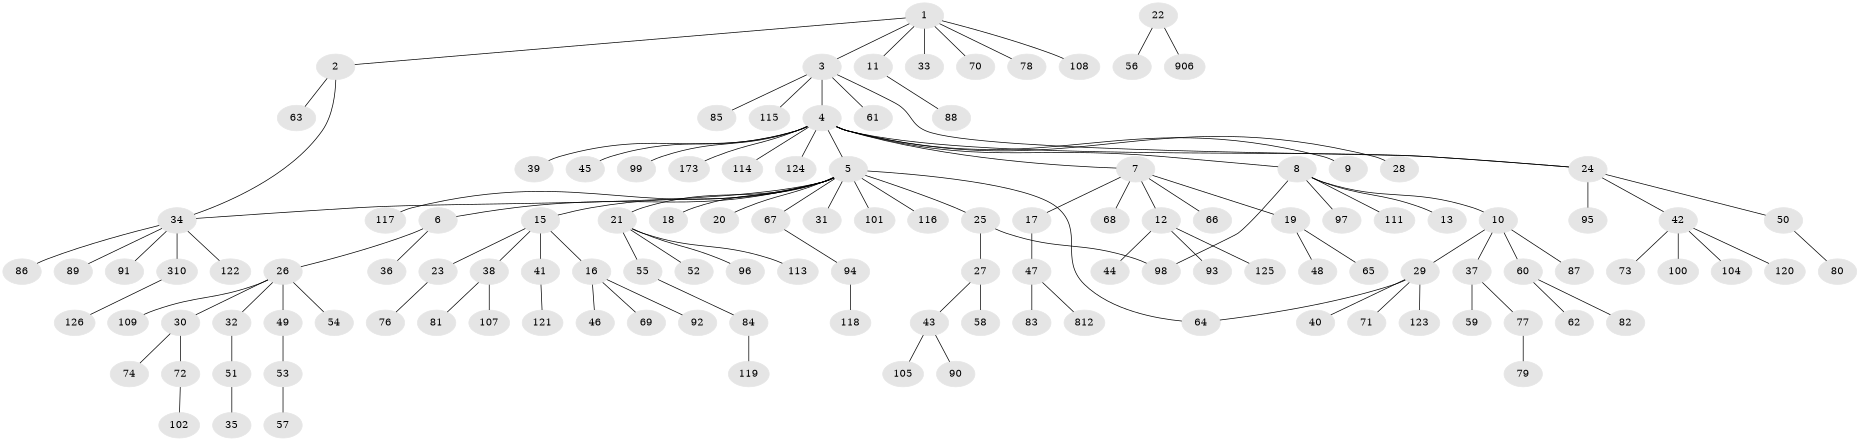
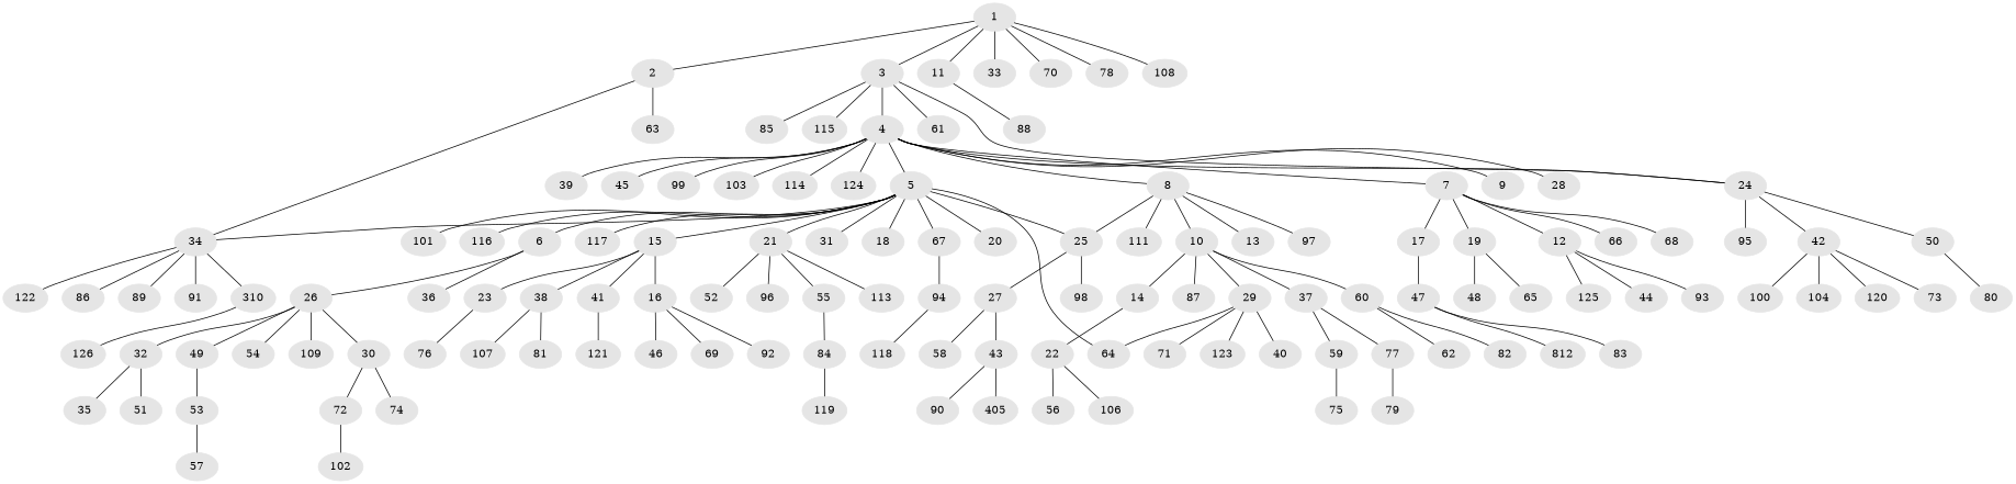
  graph {
    node [color=gray90 style=filled]
    1
    2
    3
    11
    33
    70
    78
    108
    34
    63
    4
    24
    61
    85
    115
    88
    86
    89
    91
    n20 [label=310]
    122
    5
    7
    8
    9
    28
    39
    45
    99
-   103 [label=173]
+   103
    114
    124
    42
    50
    95
    6
    15
    18
    20
    21
    25
    31
    64
    67
    101
    116
    117
    12
    17
    19
    66
    68
    10
    13
    97
    111
    26
    36
    16
    23
    38
    41
    52
    55
    96
    113
    27
    98
    94
    30
    32
    49
    54
    109
    44
    93
    125
    47
    48
    65
+   14
    29
    37
    60
    87
    22
    40
    71
    123
    59
    77
    62
    82
    56
-   106 [label=906]
+   106
    46
    69
    92
    76
    81
    107
    121
    83
    n104 [label=812]
    84
    73
    100
    104
    120
    80
    43
    58
    72
    74
    35
    51
    53
    90
-   105
+   105 [label=405]
    102
    126
+   75
    79
    57
    119
    118
    1 -- 2
    1 -- 3
    1 -- 11
    1 -- 33
    1 -- 70
    1 -- 78
    1 -- 108
    2 -- 34
    2 -- 63
    3 -- 4
    3 -- 24
    3 -- 61
    3 -- 85
    3 -- 115
    11 -- 88
    34 -- 86
    34 -- 89
    34 -- 91
    34 -- n20
    34 -- 122
    4 -- 24
    4 -- 5
    4 -- 7
    4 -- 8
    4 -- 9
    4 -- 28
    4 -- 39
    4 -- 45
    4 -- 99
    4 -- 103
    4 -- 114
    4 -- 124
    24 -- 42
    24 -- 50
    24 -- 95
    n20 -- 126
    5 -- 34
    5 -- 6
    5 -- 15
    5 -- 18
    5 -- 20
    5 -- 21
    5 -- 25
    5 -- 31
    5 -- 64
    5 -- 67
    5 -- 101
    5 -- 116
    5 -- 117
    7 -- 12
    7 -- 17
    7 -- 19
    7 -- 66
    7 -- 68
-   8 -- 98
+   8 -- 25
    8 -- 10
    8 -- 13
    8 -- 97
    8 -- 111
    42 -- 73
    42 -- 100
    42 -- 104
    42 -- 120
    50 -- 80
    6 -- 26
    6 -- 36
    15 -- 16
    15 -- 23
    15 -- 38
    15 -- 41
    21 -- 52
    21 -- 55
    21 -- 96
    21 -- 113
    25 -- 27
    25 -- 98
    67 -- 94
    12 -- 44
    12 -- 93
    12 -- 125
    17 -- 47
    19 -- 48
    19 -- 65
+   10 -- 14
    10 -- 29
    10 -- 37
    10 -- 60
    10 -- 87
    26 -- 30
    26 -- 32
    26 -- 49
    26 -- 54
    26 -- 109
    16 -- 46
    16 -- 69
    16 -- 92
    23 -- 76
    38 -- 81
    38 -- 107
    41 -- 121
    55 -- 84
    27 -- 43
    27 -- 58
    94 -- 118
    30 -- 72
    30 -- 74
-   51 -- 35
+   32 -- 35
    32 -- 51
    49 -- 53
    47 -- 83
    47 -- n104
+   14 -- 22
    29 -- 64
    29 -- 40
    29 -- 71
    29 -- 123
    37 -- 59
    37 -- 77
    60 -- 62
    60 -- 82
    22 -- 56
    22 -- 106
+   59 -- 75
    77 -- 79
    84 -- 119
    43 -- 90
    43 -- 105
    72 -- 102
    53 -- 57
  }
